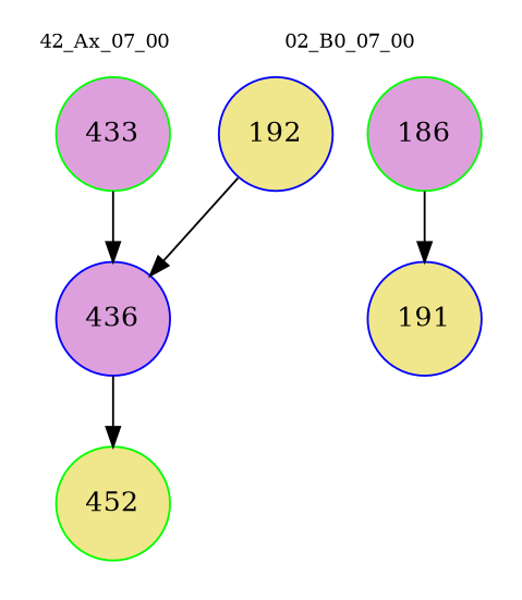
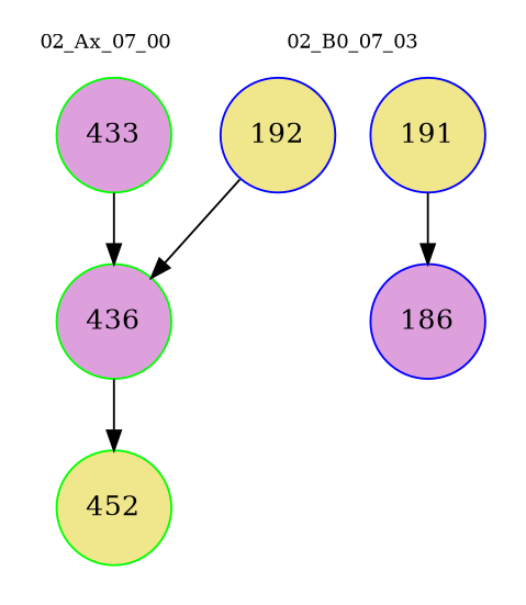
  digraph {
    node [color=green fillcolor=plum shape=circle style=filled]
    edge [color=black]
    n1 [label=433]
-   n2 [color=blue label=436]
+   n2 [label=436]
    n3 [fillcolor=khaki label=452]
    n4 [color=blue fillcolor=khaki label=192]
    n5 [color=blue fillcolor=khaki label=191]
-   n6 [label=186]
+   n6 [color=blue label=186]
    subgraph cluster_1 {
      color=white
      fontsize=10
-     label="42_Ax_07_00"
+     label="02_Ax_07_00"
      n1
      n2
      n3
    }
    subgraph cluster_2 {
      color=white
      fontsize=10
-     label="02_B0_07_00"
+     label="02_B0_07_03"
      n4
      n5
      n6
    }
    n1 -> n2
    n2 -> n3
    n4 -> n2
-   n6 -> n5
+   n5 -> n6
  }
